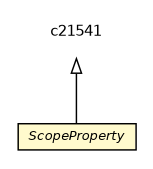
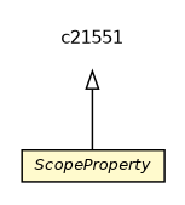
  digraph {
    nodesep=0.25
    ranksep=0.5
    node [fontname=Helvetica shape=plaintext]
    n1 [fontcolor=black fontsize=9.0 label=<<table title="chameleon.core.scope.ScopeProperty" border="0" cellborder="1" cellspacing="0" cellpadding="2" port="p" bgcolor="lemonChiffon" href="./ScopeProperty.html"> 		<tr><td><table border="0" cellspacing="0" cellpadding="1"> <tr><td align="center" balign="center"><font face="Helvetica-Oblique"> ScopeProperty </font></td></tr> 		</table></td></tr> 		</table>>]
-   c21551 [fontsize=10 label=c21541]
+   c21551 [fontsize=10]
    c21551 -> n1 [arrowtail=empty dir=back fontname=Helvetica fontsize=10 headport=p labelfontname=Helvetica labelfontsize=10 tailport=p]
  }
